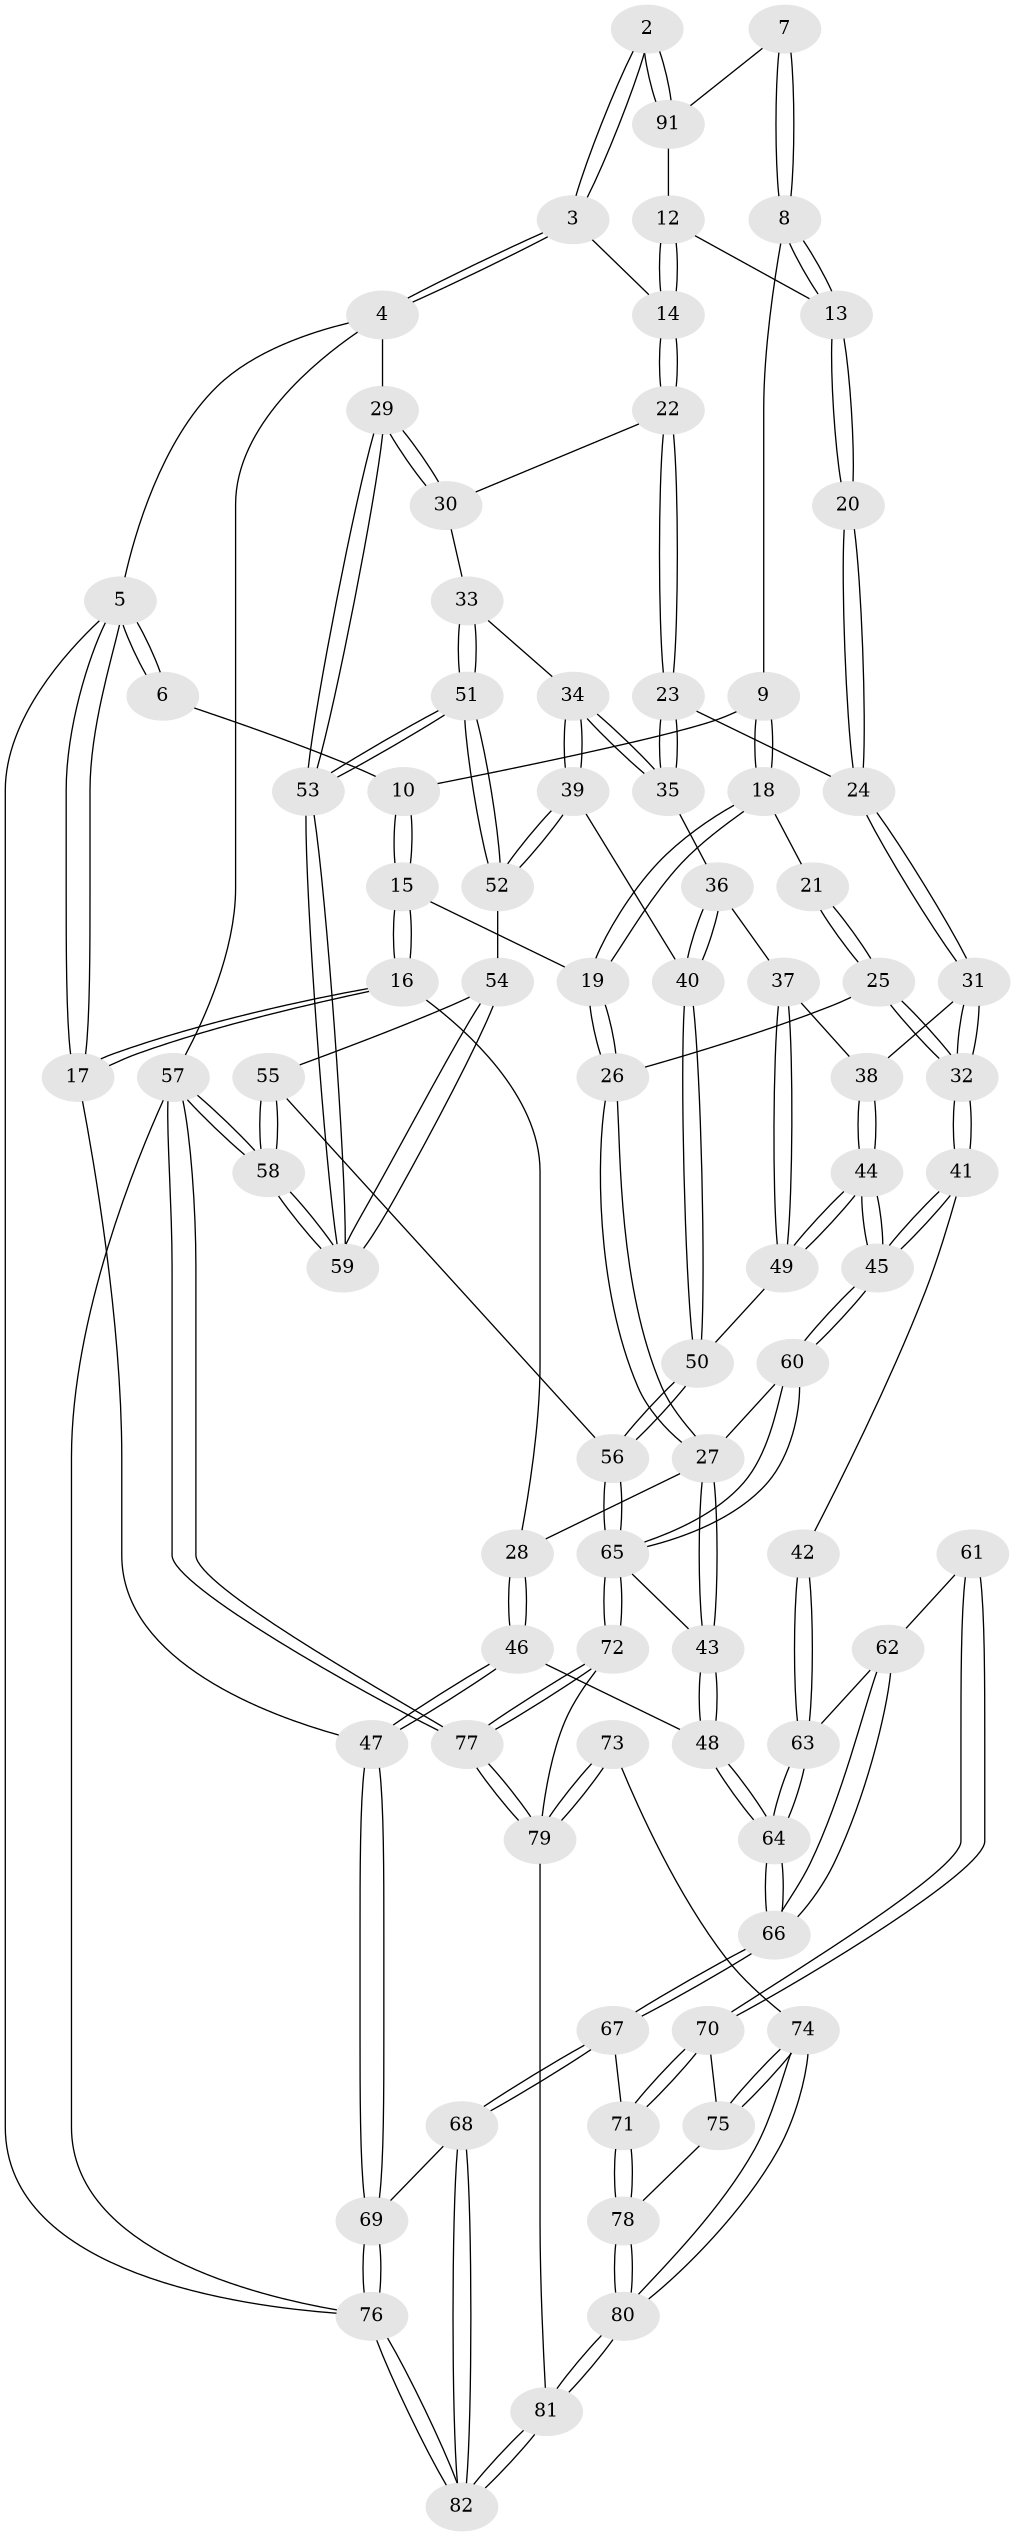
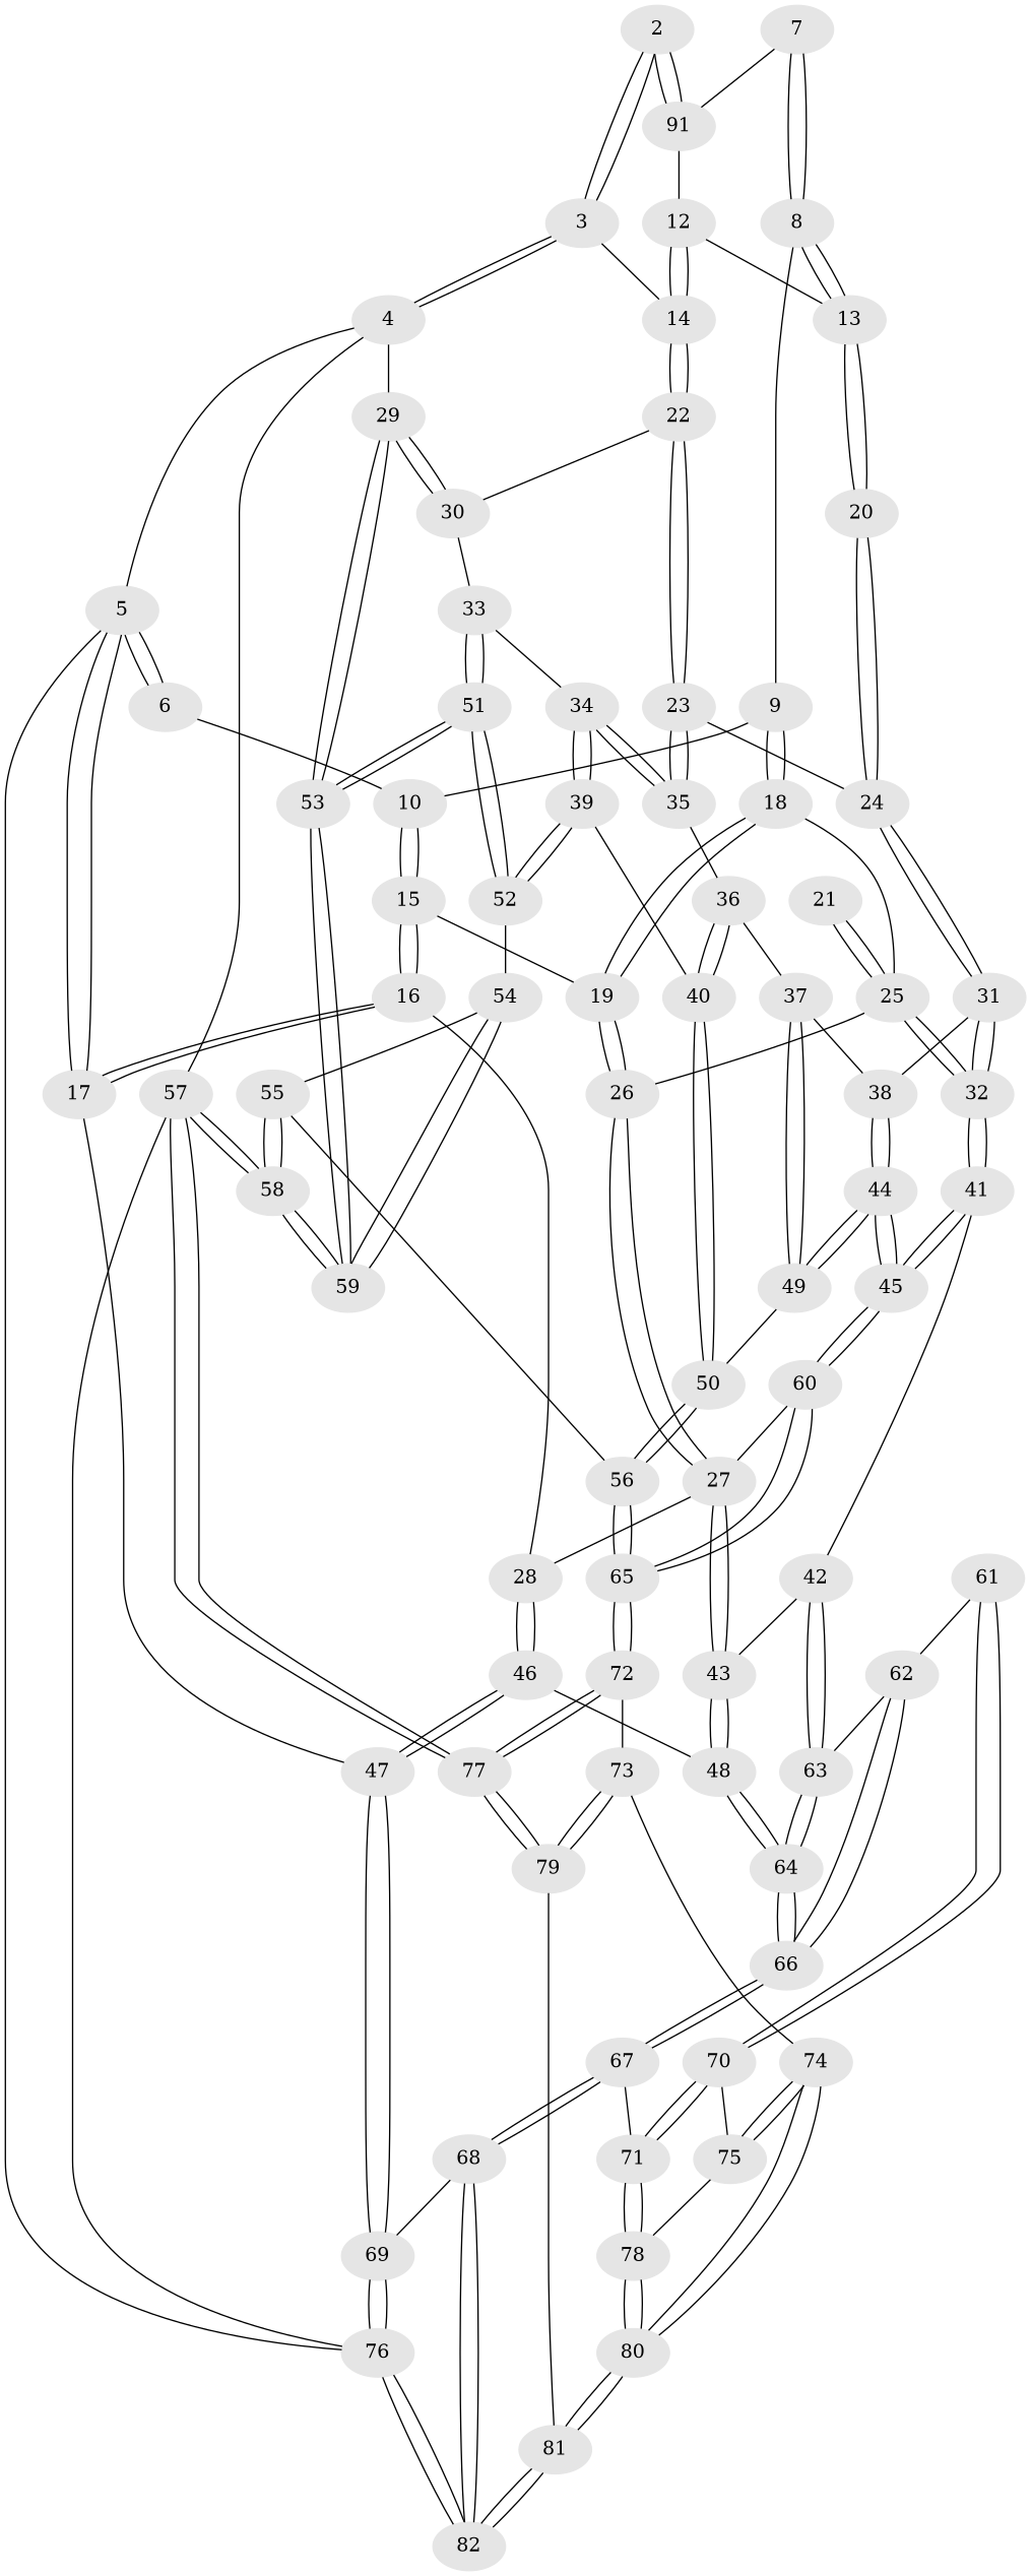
  graph {
    node [color=gray90 style=filled]
    2
    3
    n3 [label=91]
    7
    8
    4
    14
    12
    5
    29
    57
    22
    6
    17
    76
    30
    53
    58
    77
    10
    47
    82
    15
    9
    13
    18
    20
    19
    21
    16
    24
    23
    28
    26
    46
    69
    25
    27
    31
    32
    35
    33
    36
    38
    41
    43
    48
    59
    34
    51
    44
    42
    45
    39
    52
    40
    37
    49
    50
    54
    56
    63
    60
    64
    65
    66
    55
    72
    79
    61
    62
    70
    71
    75
    67
    73
    68
    78
    80
    74
    81
    2 -- 3
    2 -- 3
    2 -- n3
    2 -- n3
    3 -- 4
    3 -- 4
    3 -- 14
    n3 -- 12
    7 -- n3
    7 -- 8
    7 -- 8
    8 -- 9
    8 -- 13
    8 -- 13
    4 -- 5
    4 -- 29
    4 -- 57
    14 -- 22
    14 -- 22
    12 -- 14
    12 -- 14
    12 -- 13
    5 -- 6
    5 -- 6
    5 -- 17
    5 -- 17
    5 -- 76
    29 -- 30
    29 -- 30
    29 -- 53
    29 -- 53
    57 -- 76
    57 -- 58
    57 -- 58
    57 -- 77
    57 -- 77
    22 -- 30
    22 -- 23
    22 -- 23
    6 -- 10
    17 -- 47
    76 -- 82
    76 -- 82
    30 -- 33
    53 -- 59
    53 -- 59
    58 -- 59
    58 -- 59
    77 -- 79
    77 -- 79
    10 -- 15
    10 -- 15
    47 -- 69
    47 -- 69
    15 -- 19
    15 -- 16
    15 -- 16
    9 -- 10
    9 -- 18
    9 -- 18
    13 -- 20
    13 -- 20
    18 -- 19
    18 -- 19
-   18 -- 21
+   18 -- 25
    20 -- 24
    20 -- 24
    19 -- 26
    19 -- 26
    21 -- 25
    21 -- 25
    16 -- 17
    16 -- 17
    16 -- 28
    24 -- 31
    24 -- 31
    23 -- 24
    23 -- 35
    23 -- 35
    28 -- 46
    28 -- 46
    26 -- 27
    26 -- 27
    46 -- 47
    46 -- 47
    46 -- 48
    69 -- 76
    69 -- 76
    25 -- 26
    25 -- 32
    25 -- 32
    27 -- 28
    27 -- 43
    27 -- 43
    31 -- 32
    31 -- 32
    31 -- 38
    32 -- 41
    32 -- 41
    35 -- 36
    33 -- 34
    33 -- 51
    33 -- 51
    36 -- 40
    36 -- 40
    36 -- 37
    38 -- 44
    38 -- 44
    41 -- 42
    41 -- 45
    41 -- 45
    43 -- 48
    43 -- 48
    48 -- 64
    48 -- 64
    34 -- 35
    34 -- 35
    34 -- 39
    34 -- 39
    51 -- 53
    51 -- 53
    51 -- 52
    51 -- 52
    44 -- 45
    44 -- 45
    44 -- 49
    44 -- 49
-   65 -- 43
+   42 -- 43
    42 -- 63
    42 -- 63
    45 -- 60
    45 -- 60
    39 -- 52
    39 -- 52
    39 -- 40
    52 -- 54
    40 -- 50
    40 -- 50
    37 -- 38
    37 -- 49
    37 -- 49
    49 -- 50
    50 -- 56
    50 -- 56
    54 -- 59
    54 -- 59
    54 -- 55
    56 -- 65
    56 -- 65
    63 -- 64
    63 -- 64
    60 -- 27
    60 -- 65
    60 -- 65
    64 -- 66
    64 -- 66
    65 -- 72
    65 -- 72
    66 -- 67
    66 -- 67
    55 -- 58
    55 -- 58
    55 -- 56
    72 -- 77
    72 -- 77
-   72 -- 79
+   72 -- 73
    79 -- 81
    61 -- 62
    61 -- 70
    61 -- 70
    62 -- 63
    62 -- 66
    62 -- 66
    70 -- 71
    70 -- 71
    70 -- 75
    71 -- 78
    71 -- 78
    75 -- 78
    67 -- 71
    67 -- 68
    67 -- 68
    73 -- 79
    73 -- 79
    73 -- 74
    68 -- 82
    68 -- 82
    68 -- 69
    78 -- 80
    78 -- 80
    80 -- 81
    80 -- 81
    74 -- 75
    74 -- 75
    74 -- 80
    74 -- 80
    81 -- 82
    81 -- 82
  }
